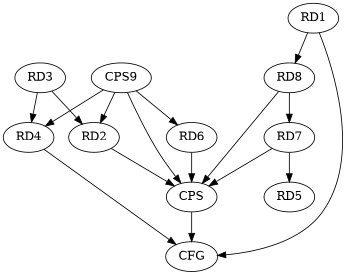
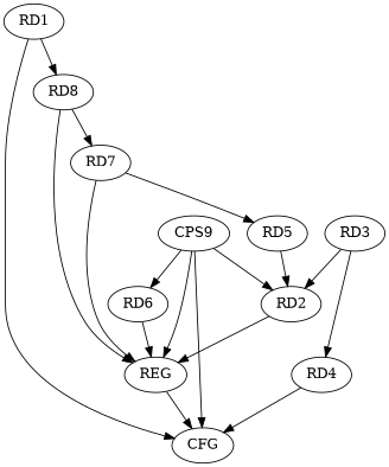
  strict digraph {
    n1 [label=RD1]
    n2 [label=RD8]
    n3 [label=CFG]
-   n4 [label=CPS]
+   n4 [label=REG]
    n5 [label=RD7]
    n6 [label=RD2]
    n7 [label=RD3]
    n8 [label=RD4]
    n9 [label=RD5]
    n10 [label=RD6]
    n11 [label=CPS9]
    n1 -> n2
    n1 -> n3
    n2 -> n4
    n2 -> n5
    n4 -> n3
    n5 -> n4
    n5 -> n9
    n6 -> n4
    n7 -> n6
    n7 -> n8
    n8 -> n3
+   n9 -> n6
    n10 -> n4
    n11 -> n4
    n11 -> n6
-   n11 -> n8
+   n11 -> n3
    n11 -> n10
  }
